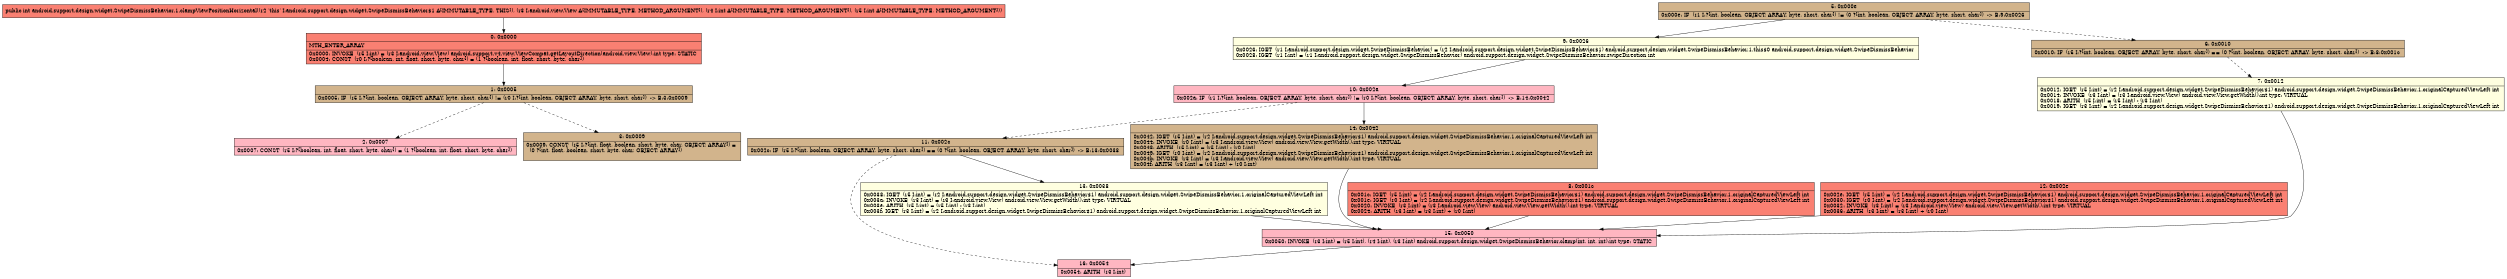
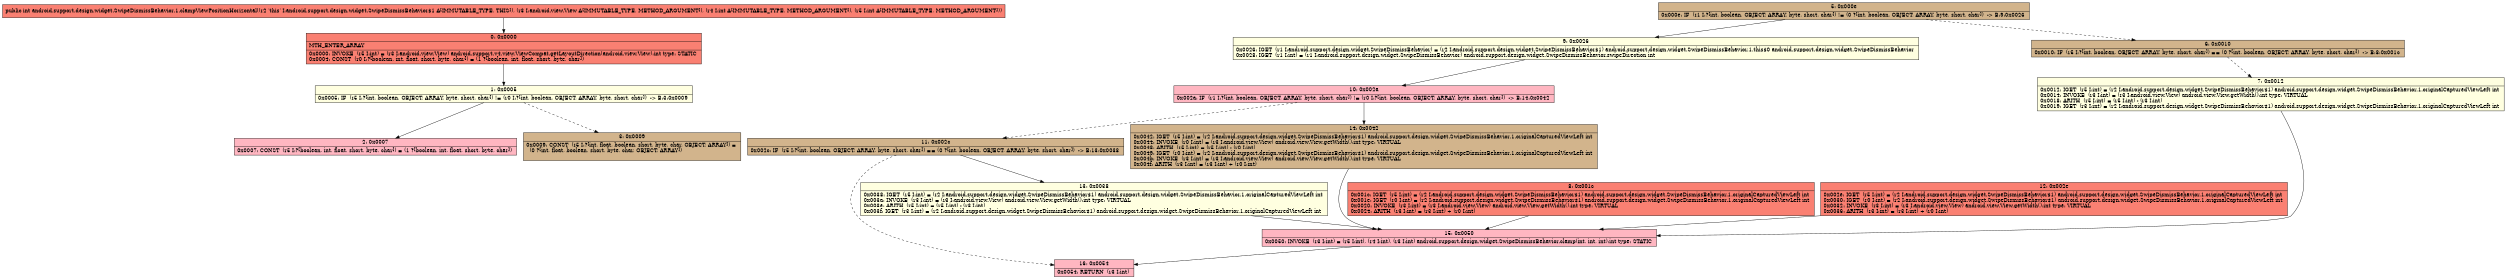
  digraph {
    node [fillcolor=tan shape=record style=filled]
    n1 [fillcolor=salmon label="{0\:\ 0x0000|MTH_ENTER_ARRAY\l|0x0000: INVOKE  (r5 I:int) = (r3 I:android.view.View) android.support.v4.view.ViewCompat.getLayoutDirection(android.view.View):int type: STATIC \l0x0004: CONST  (r0 I:?[boolean, int, float, short, byte, char]) = (1 ?[boolean, int, float, short, byte, char]) \l}"]
-   n2 [label="{1\:\ 0x0005|0x0005: IF  (r5 I:?[int, boolean, OBJECT, ARRAY, byte, short, char]) != (r0 I:?[int, boolean, OBJECT, ARRAY, byte, short, char])  \-\> B:3:0x0009 \l}"]
+   n2 [fillcolor=lightyellow label="{1\:\ 0x0005|0x0005: IF  (r5 I:?[int, boolean, OBJECT, ARRAY, byte, short, char]) != (r0 I:?[int, boolean, OBJECT, ARRAY, byte, short, char])  \-\> B:3:0x0009 \l}"]
    n3 [fillcolor=lightpink label="{2\:\ 0x0007|0x0007: CONST  (r5 I:?[boolean, int, float, short, byte, char]) = (1 ?[boolean, int, float, short, byte, char]) \l}"]
    n4 [label="{3\:\ 0x0009|0x0009: CONST  (r5 I:?[int, float, boolean, short, byte, char, OBJECT, ARRAY]) = \l  (0 ?[int, float, boolean, short, byte, char, OBJECT, ARRAY])\l \l}"]
    n5 [label="{5\:\ 0x000e|0x000e: IF  (r1 I:?[int, boolean, OBJECT, ARRAY, byte, short, char]) != (0 ?[int, boolean, OBJECT, ARRAY, byte, short, char])  \-\> B:9:0x0026 \l}"]
    n6 [label="{6\:\ 0x0010|0x0010: IF  (r5 I:?[int, boolean, OBJECT, ARRAY, byte, short, char]) == (0 ?[int, boolean, OBJECT, ARRAY, byte, short, char])  \-\> B:8:0x001c \l}"]
    n7 [fillcolor=lightyellow label="{9\:\ 0x0026|0x0026: IGET  (r1 I:android.support.design.widget.SwipeDismissBehavior) = (r2 I:android.support.design.widget.SwipeDismissBehavior$1) android.support.design.widget.SwipeDismissBehavior.1.this$0 android.support.design.widget.SwipeDismissBehavior \l0x0028: IGET  (r1 I:int) = (r1 I:android.support.design.widget.SwipeDismissBehavior) android.support.design.widget.SwipeDismissBehavior.swipeDirection int \l}"]
    n8 [fillcolor=lightyellow label="{7\:\ 0x0012|0x0012: IGET  (r5 I:int) = (r2 I:android.support.design.widget.SwipeDismissBehavior$1) android.support.design.widget.SwipeDismissBehavior.1.originalCapturedViewLeft int \l0x0014: INVOKE  (r3 I:int) = (r3 I:android.view.View) android.view.View.getWidth():int type: VIRTUAL \l0x0018: ARITH  (r5 I:int) = (r5 I:int) \- (r3 I:int) \l0x0019: IGET  (r3 I:int) = (r2 I:android.support.design.widget.SwipeDismissBehavior$1) android.support.design.widget.SwipeDismissBehavior.1.originalCapturedViewLeft int \l}"]
    n9 [fillcolor=lightpink label="{10\:\ 0x002a|0x002a: IF  (r1 I:?[int, boolean, OBJECT, ARRAY, byte, short, char]) != (r0 I:?[int, boolean, OBJECT, ARRAY, byte, short, char])  \-\> B:14:0x0042 \l}"]
    n10 [fillcolor=lightpink label="{15\:\ 0x0050|0x0050: INVOKE  (r3 I:int) = (r5 I:int), (r4 I:int), (r3 I:int) android.support.design.widget.SwipeDismissBehavior.clamp(int, int, int):int type: STATIC \l}"]
    n11 [fillcolor=salmon label="{8\:\ 0x001c|0x001c: IGET  (r5 I:int) = (r2 I:android.support.design.widget.SwipeDismissBehavior$1) android.support.design.widget.SwipeDismissBehavior.1.originalCapturedViewLeft int \l0x001e: IGET  (r0 I:int) = (r2 I:android.support.design.widget.SwipeDismissBehavior$1) android.support.design.widget.SwipeDismissBehavior.1.originalCapturedViewLeft int \l0x0020: INVOKE  (r3 I:int) = (r3 I:android.view.View) android.view.View.getWidth():int type: VIRTUAL \l0x0024: ARITH  (r3 I:int) = (r3 I:int) + (r0 I:int) \l}"]
-   n12 [fillcolor=lightpink label="{16\:\ 0x0054|0x0054: ARITH  (r3 I:int) \l}"]
+   n12 [fillcolor=lightpink label="{16\:\ 0x0054|0x0054: RETURN  (r3 I:int) \l}"]
    n13 [label="{11\:\ 0x002c|0x002c: IF  (r5 I:?[int, boolean, OBJECT, ARRAY, byte, short, char]) == (0 ?[int, boolean, OBJECT, ARRAY, byte, short, char])  \-\> B:13:0x0038 \l}"]
    n14 [label="{14\:\ 0x0042|0x0042: IGET  (r5 I:int) = (r2 I:android.support.design.widget.SwipeDismissBehavior$1) android.support.design.widget.SwipeDismissBehavior.1.originalCapturedViewLeft int \l0x0044: INVOKE  (r0 I:int) = (r3 I:android.view.View) android.view.View.getWidth():int type: VIRTUAL \l0x0048: ARITH  (r5 I:int) = (r5 I:int) \- (r0 I:int) \l0x0049: IGET  (r0 I:int) = (r2 I:android.support.design.widget.SwipeDismissBehavior$1) android.support.design.widget.SwipeDismissBehavior.1.originalCapturedViewLeft int \l0x004b: INVOKE  (r3 I:int) = (r3 I:android.view.View) android.view.View.getWidth():int type: VIRTUAL \l0x004f: ARITH  (r3 I:int) = (r3 I:int) + (r0 I:int) \l}"]
    n15 [fillcolor=lightyellow label="{13\:\ 0x0038|0x0038: IGET  (r5 I:int) = (r2 I:android.support.design.widget.SwipeDismissBehavior$1) android.support.design.widget.SwipeDismissBehavior.1.originalCapturedViewLeft int \l0x003a: INVOKE  (r3 I:int) = (r3 I:android.view.View) android.view.View.getWidth():int type: VIRTUAL \l0x003e: ARITH  (r5 I:int) = (r5 I:int) \- (r3 I:int) \l0x003f: IGET  (r3 I:int) = (r2 I:android.support.design.widget.SwipeDismissBehavior$1) android.support.design.widget.SwipeDismissBehavior.1.originalCapturedViewLeft int \l}"]
    n16 [fillcolor=salmon label="{12\:\ 0x002e|0x002e: IGET  (r5 I:int) = (r2 I:android.support.design.widget.SwipeDismissBehavior$1) android.support.design.widget.SwipeDismissBehavior.1.originalCapturedViewLeft int \l0x0030: IGET  (r0 I:int) = (r2 I:android.support.design.widget.SwipeDismissBehavior$1) android.support.design.widget.SwipeDismissBehavior.1.originalCapturedViewLeft int \l0x0032: INVOKE  (r3 I:int) = (r3 I:android.view.View) android.view.View.getWidth():int type: VIRTUAL \l0x0036: ARITH  (r3 I:int) = (r3 I:int) + (r0 I:int) \l}"]
    n17 [fillcolor=salmon label="{public int android.support.design.widget.SwipeDismissBehavior.1.clampViewPositionHorizontal((r2 'this' I:android.support.design.widget.SwipeDismissBehavior$1 A[IMMUTABLE_TYPE, THIS]), (r3 I:android.view.View A[IMMUTABLE_TYPE, METHOD_ARGUMENT]), (r4 I:int A[IMMUTABLE_TYPE, METHOD_ARGUMENT]), (r5 I:int A[IMMUTABLE_TYPE, METHOD_ARGUMENT])) }"]
    n1 -> n2
-   n2 -> n3 [style=dashed]
+   n2 -> n3 [style=solid]
    n2 -> n4 [style=dashed]
    n5 -> n6 [style=dashed]
    n5 -> n7
    n6 -> n8 [style=dashed]
    n7 -> n9
    n8 -> n10
    n9 -> n13 [style=dashed]
    n9 -> n14
    n10 -> n12
    n11 -> n10
    n13 -> n12 [style=dashed]
    n13 -> n15
    n14 -> n10
    n15 -> n10
    n16 -> n10
    n17 -> n1
  }
